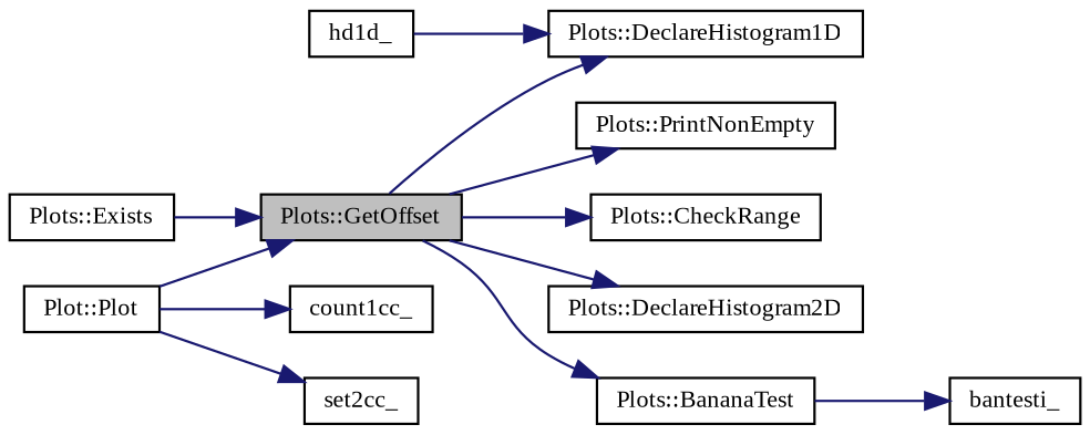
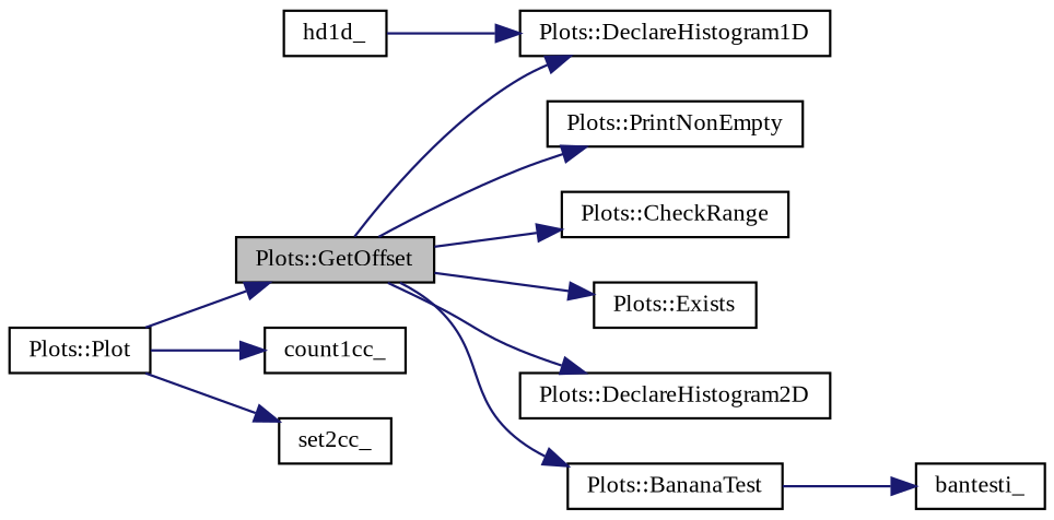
  digraph {
    fontname="Liberation Serif"
    rankdir=LR
    node [color=black fillcolor=white fontname="Liberation Serif" fontsize=10 shape=record style=filled]
    edge [color=midnightblue fontname="Liberation Serif" fontsize=10 labelfontname=Helvetica labelfontsize=10 style=solid]
    n1 [fillcolor=grey75 fontcolor=black height=0.2 label="Plots::GetOffset" width=0.4]
    n2 [height=0.2 label="Plots::PrintNonEmpty" width=0.4]
    n3 [height=0.2 label="Plots::CheckRange" width=0.4]
    n4 [height=0.2 label="Plots::Exists" width=0.4]
    n5 [height=0.2 label="Plots::DeclareHistogram1D" width=0.4]
    n6 [height=0.2 label="Plots::DeclareHistogram2D" width=0.4]
    n7 [height=0.2 label="Plots::BananaTest" width=0.4]
-   n8 [height=0.2 label="Plot::Plot" width=0.4]
+   n8 [height=0.2 label="Plots::Plot" width=0.4]
    n9 [height=0.2 label=count1cc_ width=0.4]
    n10 [height=0.2 label=set2cc_ width=0.4]
    n11 [height=0.2 label=bantesti_ width=0.4]
    n12 [height=0.2 label=hd1d_ width=0.4]
    n1 -> n2
    n1 -> n3
-   n4 -> n1
+   n1 -> n4
    n1 -> n5
    n1 -> n6
    n1 -> n7
    n7 -> n11
    n8 -> n1
    n8 -> n9
    n8 -> n10
    n12 -> n5
  }
